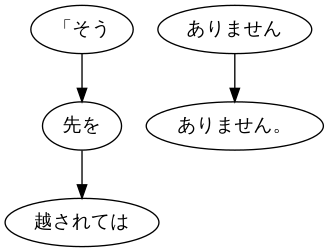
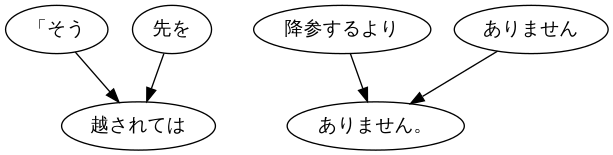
  digraph {
    n1 [label="「そう"]
    n2 [label="越されては"]
    n3 [label="先を"]
+   n4 [label="降参するより"]
    n5 [label="ありません。"]
    n6 [label="ありません"]
-   n1 -> n3
+   n1 -> n2
    n3 -> n2
+   n4 -> n5
    n6 -> n5
  }
